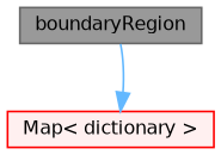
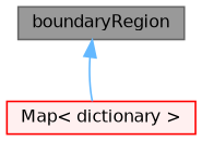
  digraph {
    node [fontname=Helvetica fontsize=10 shape=box style=filled]
    n1 [color=gray40 fillcolor=grey60 fontcolor=black height=0.2 label=boundaryRegion width=0.4]
    n2 [color=red fillcolor="#FFF0F0" height=0.2 label="Map\< dictionary \>" width=0.4]
-   n2 -> n1 [color=steelblue1 dir=back fontname=Helvetica fontsize=10 labelfontname=Helvetica labelfontsize=10 style=solid]
+   n1 -> n2 [color=steelblue1 dir=back fontname=Helvetica fontsize=10 labelfontname=Helvetica labelfontsize=10 style=solid]
  }
